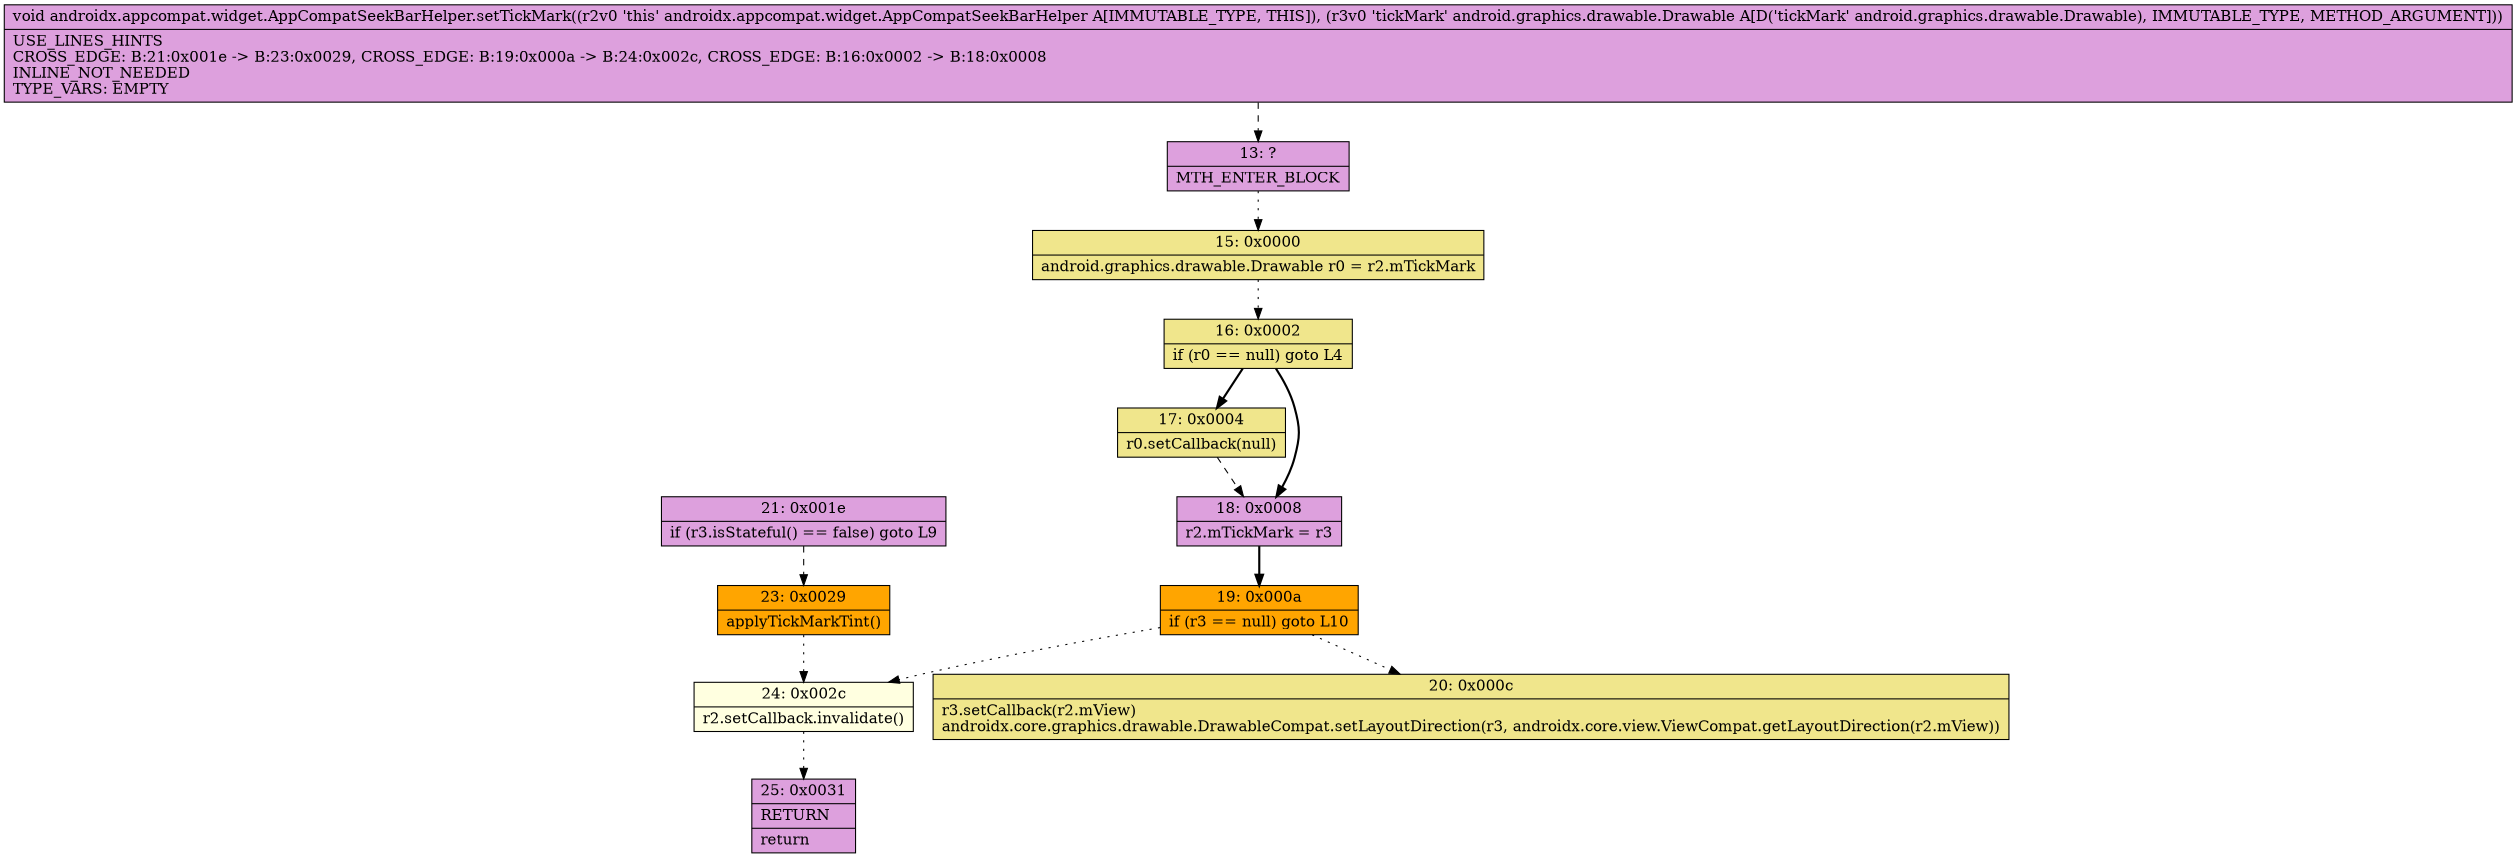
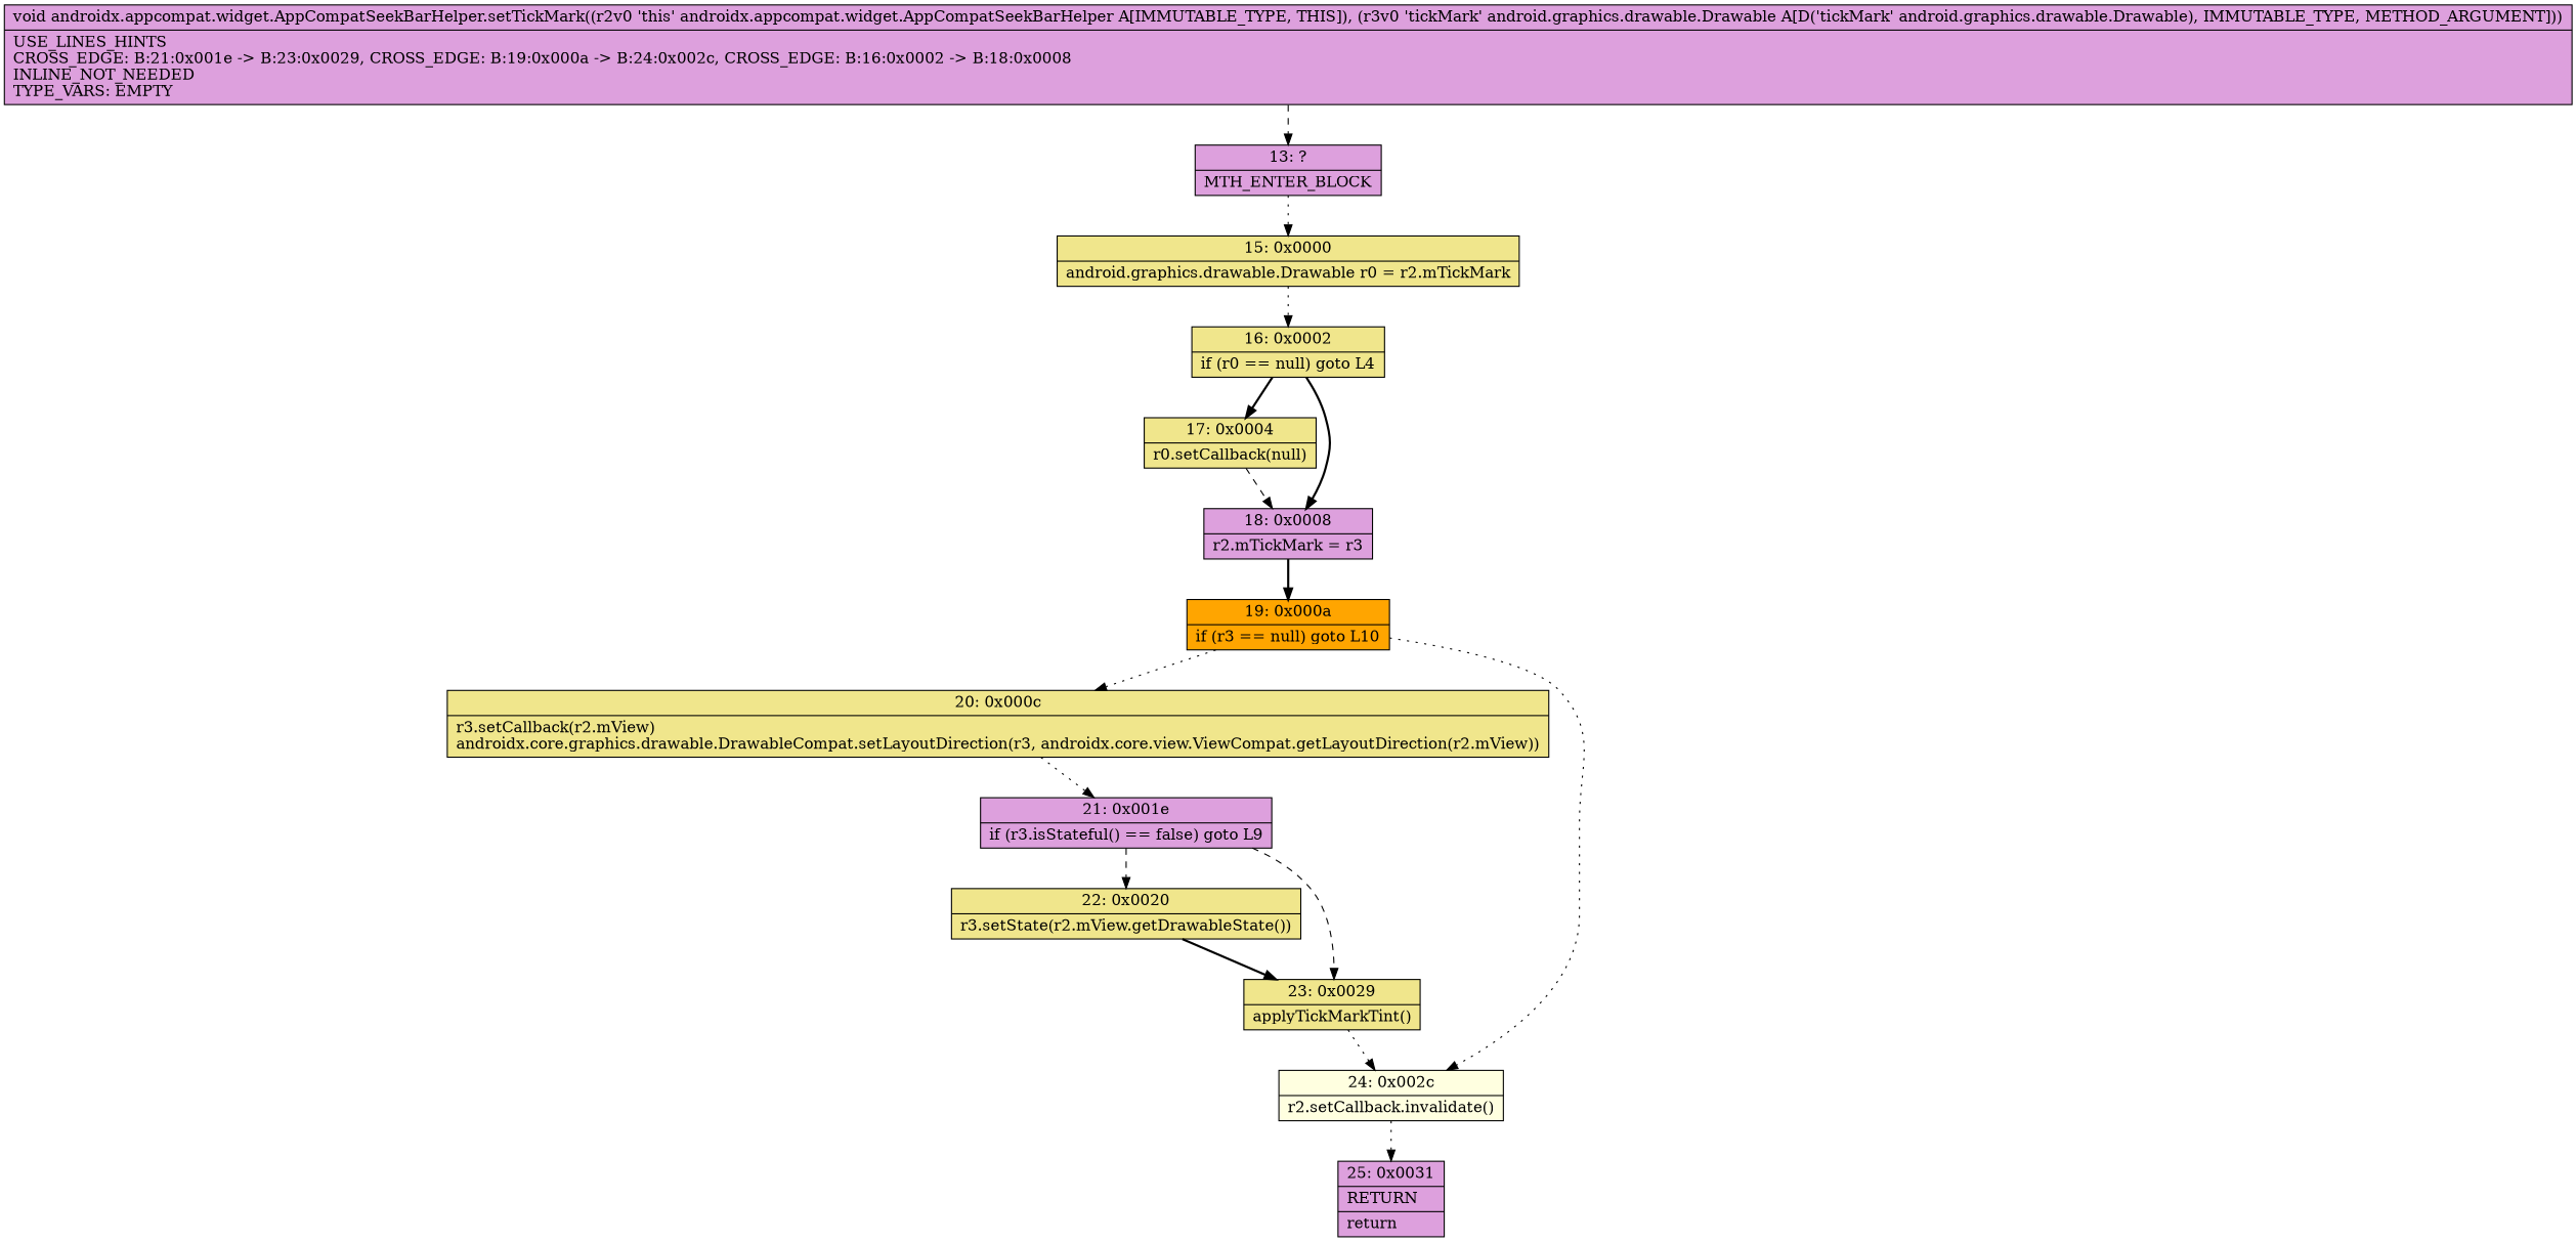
  digraph {
    node [fillcolor=plum shape=record style=filled]
    edge [style=dotted]
    n1 [label="{13\:\ ?|MTH_ENTER_BLOCK\l}"]
    n2 [fillcolor=khaki label="{15\:\ 0x0000|android.graphics.drawable.Drawable r0 = r2.mTickMark\l}"]
    n3 [fillcolor=khaki label="{16\:\ 0x0002|if (r0 == null) goto L4\l}"]
    n4 [fillcolor=khaki label="{17\:\ 0x0004|r0.setCallback(null)\l}"]
    n5 [label="{18\:\ 0x0008|r2.mTickMark = r3\l}"]
    n6 [fillcolor=orange label="{19\:\ 0x000a|if (r3 == null) goto L10\l}"]
    n7 [fillcolor=khaki label="{20\:\ 0x000c|r3.setCallback(r2.mView)\landroidx.core.graphics.drawable.DrawableCompat.setLayoutDirection(r3, androidx.core.view.ViewCompat.getLayoutDirection(r2.mView))\l}"]
    n8 [fillcolor=lightyellow label="{24\:\ 0x002c|r2.setCallback.invalidate()\l}"]
    n9 [label="{21\:\ 0x001e|if (r3.isStateful() == false) goto L9\l}"]
    n10 [label="{25\:\ 0x0031|RETURN\l|return\l}"]
-   n12 [fillcolor=orange label="{23\:\ 0x0029|applyTickMarkTint()\l}"]
+   n11 [fillcolor=khaki label="{22\:\ 0x0020|r3.setState(r2.mView.getDrawableState())\l}"]
+   n12 [fillcolor=khaki label="{23\:\ 0x0029|applyTickMarkTint()\l}"]
    n13 [label="{void androidx.appcompat.widget.AppCompatSeekBarHelper.setTickMark((r2v0 'this' androidx.appcompat.widget.AppCompatSeekBarHelper A[IMMUTABLE_TYPE, THIS]), (r3v0 'tickMark' android.graphics.drawable.Drawable A[D('tickMark' android.graphics.drawable.Drawable), IMMUTABLE_TYPE, METHOD_ARGUMENT]))  | USE_LINES_HINTS\lCROSS_EDGE: B:21:0x001e \-\> B:23:0x0029, CROSS_EDGE: B:19:0x000a \-\> B:24:0x002c, CROSS_EDGE: B:16:0x0002 \-\> B:18:0x0008\lINLINE_NOT_NEEDED\lTYPE_VARS: EMPTY\l}"]
    n1 -> n2
    n2 -> n3
    n3 -> n4 [style=bold]
    n3 -> n5 [style=bold]
    n4 -> n5 [style=dashed]
    n5 -> n6 [style=bold]
    n6 -> n7
    n6 -> n8
+   n7 -> n9
    n8 -> n10
+   n9 -> n11 [style=dashed]
    n9 -> n12 [style=dashed]
+   n11 -> n12 [style=bold]
    n12 -> n8
    n13 -> n1 [style=dashed]
  }
